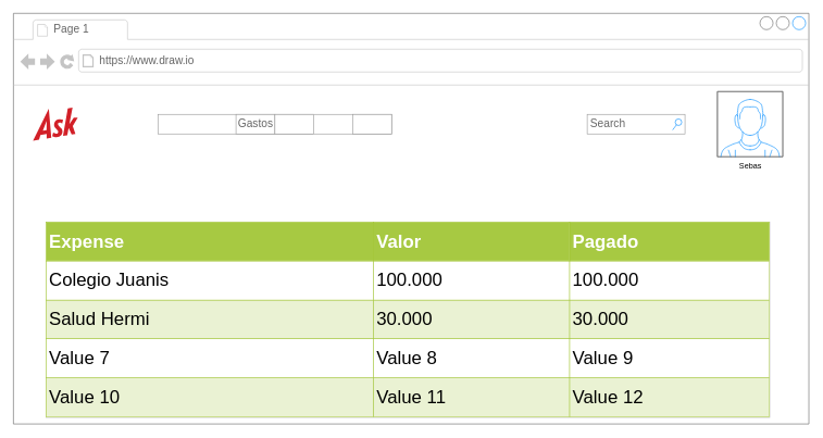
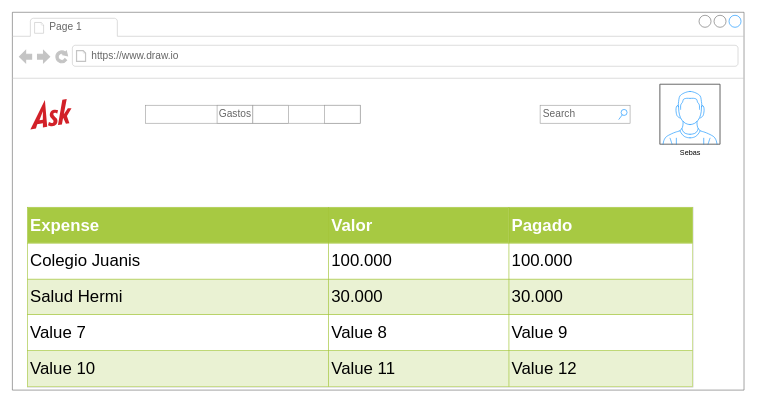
  <mxCell id="0" />
  <mxCell id="1" parent="0" />
  <mxCell id="2" value="" style="strokeWidth=1;shadow=0;dashed=0;align=center;html=1;shape=mxgraph.mockup.containers.browserWindow;rSize=0;strokeColor=#666666;strokeColor2=#008cff;strokeColor3=#c4c4c4;mainText=,;recursiveResize=0;" vertex="1" parent="1"><mxGeometry x="20" y="20" width="1220" height="630" as="geometry" /></mxCell>
  <mxCell id="3" value="Page 1" style="strokeWidth=1;shadow=0;dashed=0;align=center;html=1;shape=mxgraph.mockup.containers.anchor;fontSize=17;fontColor=#666666;align=left;" vertex="1" parent="2"><mxGeometry x="60" y="12" width="110" height="26" as="geometry" /></mxCell>
  <mxCell id="4" value="https://www.draw.io" style="strokeWidth=1;shadow=0;dashed=0;align=center;html=1;shape=mxgraph.mockup.containers.anchor;rSize=0;fontSize=17;fontColor=#666666;align=left;" vertex="1" parent="2"><mxGeometry x="130" y="60" width="250" height="26" as="geometry" /></mxCell>
  <mxCell id="5" value="" style="dashed=0;outlineConnect=0;html=1;align=center;labelPosition=center;verticalLabelPosition=bottom;verticalAlign=top;shape=mxgraph.weblogos.ask;fillColor=#D22028;strokeColor=none" vertex="1" parent="2"><mxGeometry x="30" y="144.7" width="68.6" height="50.6" as="geometry" /></mxCell>
  <mxCell id="6" value="Sebas" style="verticalLabelPosition=bottom;shadow=0;dashed=0;align=center;html=1;verticalAlign=top;strokeWidth=1;shape=mxgraph.mockup.containers.userMale;strokeColor=#666666;strokeColor2=#008cff;" vertex="1" parent="2"><mxGeometry x="1080" y="120" width="100" height="100" as="geometry" /></mxCell>
  <mxCell id="7" value="Search" style="strokeWidth=1;shadow=0;dashed=0;align=center;html=1;shape=mxgraph.mockup.forms.searchBox;strokeColor=#999999;mainText=;strokeColor2=#008cff;fontColor=#666666;fontSize=17;align=left;spacingLeft=3;" vertex="1" parent="2"><mxGeometry x="880" y="155" width="150" height="30" as="geometry" /></mxCell>
  <mxCell id="8" value="" style="strokeWidth=1;shadow=0;dashed=0;align=center;html=1;shape=mxgraph.mockup.forms.rrect;rSize=0;strokeColor=#999999;" vertex="1" parent="2"><mxGeometry x="222" y="155" width="358" height="30" as="geometry" /></mxCell>
  <mxCell id="9" value="Gastos" style="strokeColor=inherit;fillColor=inherit;gradientColor=inherit;strokeWidth=1;shadow=0;dashed=0;align=center;html=1;shape=mxgraph.mockup.forms.rrect;rSize=0;fontSize=17;fontColor=#666666;" vertex="1" parent="8"><mxGeometry x="119.333" width="59.667" height="30" as="geometry" /></mxCell>
  <mxCell id="10" value="" style="strokeColor=inherit;fillColor=inherit;gradientColor=inherit;strokeWidth=1;shadow=0;dashed=0;align=center;html=1;shape=mxgraph.mockup.forms.rrect;rSize=0;fontSize=17;fontColor=#666666;" vertex="1" parent="8"><mxGeometry x="179" width="59.667" height="30" as="geometry" /></mxCell>
  <mxCell id="11" value="" style="strokeColor=inherit;fillColor=inherit;gradientColor=inherit;strokeWidth=1;shadow=0;dashed=0;align=center;html=1;shape=mxgraph.mockup.forms.rrect;rSize=0;fontSize=17;fontColor=#666666;" vertex="1" parent="8"><mxGeometry x="298.333" width="59.667" height="30" as="geometry" /></mxCell>
- <mxCell id="12" value="&lt;table border=&quot;1&quot; width=&quot;100%&quot; cellpadding=&quot;4&quot; style=&quot;width: 100% ; height: 100% ; border-collapse: collapse&quot;&gt;&lt;tbody&gt;&lt;tr style=&quot;background-color: #a7c942 ; color: #ffffff ; border: 1px solid #98bf21&quot;&gt;&lt;th align=&quot;left&quot;&gt;Expense&lt;/th&gt;&lt;th align=&quot;left&quot;&gt;Valor&lt;/th&gt;&lt;th align=&quot;left&quot;&gt;Pagado&lt;/th&gt;&lt;/tr&gt;&lt;tr style=&quot;border: 1px solid #98bf21&quot;&gt;&lt;td&gt;Colegio Juanis&lt;/td&gt;&lt;td&gt;100.000&lt;/td&gt;&lt;td&gt;100.000&lt;/td&gt;&lt;/tr&gt;&lt;tr style=&quot;background-color: #eaf2d3 ; border: 1px solid #98bf21&quot;&gt;&lt;td&gt;Salud Hermi&lt;/td&gt;&lt;td&gt;30.000&lt;/td&gt;&lt;td&gt;30.000&lt;/td&gt;&lt;/tr&gt;&lt;tr style=&quot;border: 1px solid #98bf21&quot;&gt;&lt;td&gt;Value 7&lt;/td&gt;&lt;td&gt;Value 8&lt;/td&gt;&lt;td&gt;Value 9&lt;/td&gt;&lt;/tr&gt;&lt;tr style=&quot;background-color: #eaf2d3 ; border: 1px solid #98bf21&quot;&gt;&lt;td&gt;Value 10&lt;/td&gt;&lt;td&gt;Value 11&lt;/td&gt;&lt;td&gt;Value 12&lt;/td&gt;&lt;/tr&gt;&lt;/tbody&gt;&lt;/table&gt;" style="text;html=1;strokeColor=#c0c0c0;fillColor=#ffffff;overflow=fill;rounded=0;labelBackgroundColor=#FFFFFF;fontSize=28;fontColor=#000000;" vertex="1" parent="2"><mxGeometry x="50" y="320" width="1110" height="300" as="geometry" /></mxCell>
+ <mxCell id="12" value="&lt;table border=&quot;1&quot; width=&quot;100%&quot; cellpadding=&quot;4&quot; style=&quot;width: 100% ; height: 100% ; border-collapse: collapse&quot;&gt;&lt;tbody&gt;&lt;tr style=&quot;background-color: #a7c942 ; color: #ffffff ; border: 1px solid #98bf21&quot;&gt;&lt;th align=&quot;left&quot;&gt;Expense&lt;/th&gt;&lt;th align=&quot;left&quot;&gt;Valor&lt;/th&gt;&lt;th align=&quot;left&quot;&gt;Pagado&lt;/th&gt;&lt;/tr&gt;&lt;tr style=&quot;border: 1px solid #98bf21&quot;&gt;&lt;td&gt;Colegio Juanis&lt;/td&gt;&lt;td&gt;100.000&lt;/td&gt;&lt;td&gt;100.000&lt;/td&gt;&lt;/tr&gt;&lt;tr style=&quot;background-color: #eaf2d3 ; border: 1px solid #98bf21&quot;&gt;&lt;td&gt;Salud Hermi&lt;/td&gt;&lt;td&gt;30.000&lt;/td&gt;&lt;td&gt;30.000&lt;/td&gt;&lt;/tr&gt;&lt;tr style=&quot;border: 1px solid #98bf21&quot;&gt;&lt;td&gt;Value 7&lt;/td&gt;&lt;td&gt;Value 8&lt;/td&gt;&lt;td&gt;Value 9&lt;/td&gt;&lt;/tr&gt;&lt;tr style=&quot;background-color: #eaf2d3 ; border: 1px solid #98bf21&quot;&gt;&lt;td&gt;Value 10&lt;/td&gt;&lt;td&gt;Value 11&lt;/td&gt;&lt;td&gt;Value 12&lt;/td&gt;&lt;/tr&gt;&lt;/tbody&gt;&lt;/table&gt;" style="text;html=1;strokeColor=#c0c0c0;fillColor=#ffffff;overflow=fill;rounded=0;labelBackgroundColor=#FFFFFF;fontSize=28;fontColor=#000000;" vertex="1" parent="2"><mxGeometry x="25" y="325" width="1110" height="300" as="geometry" /></mxCell>
